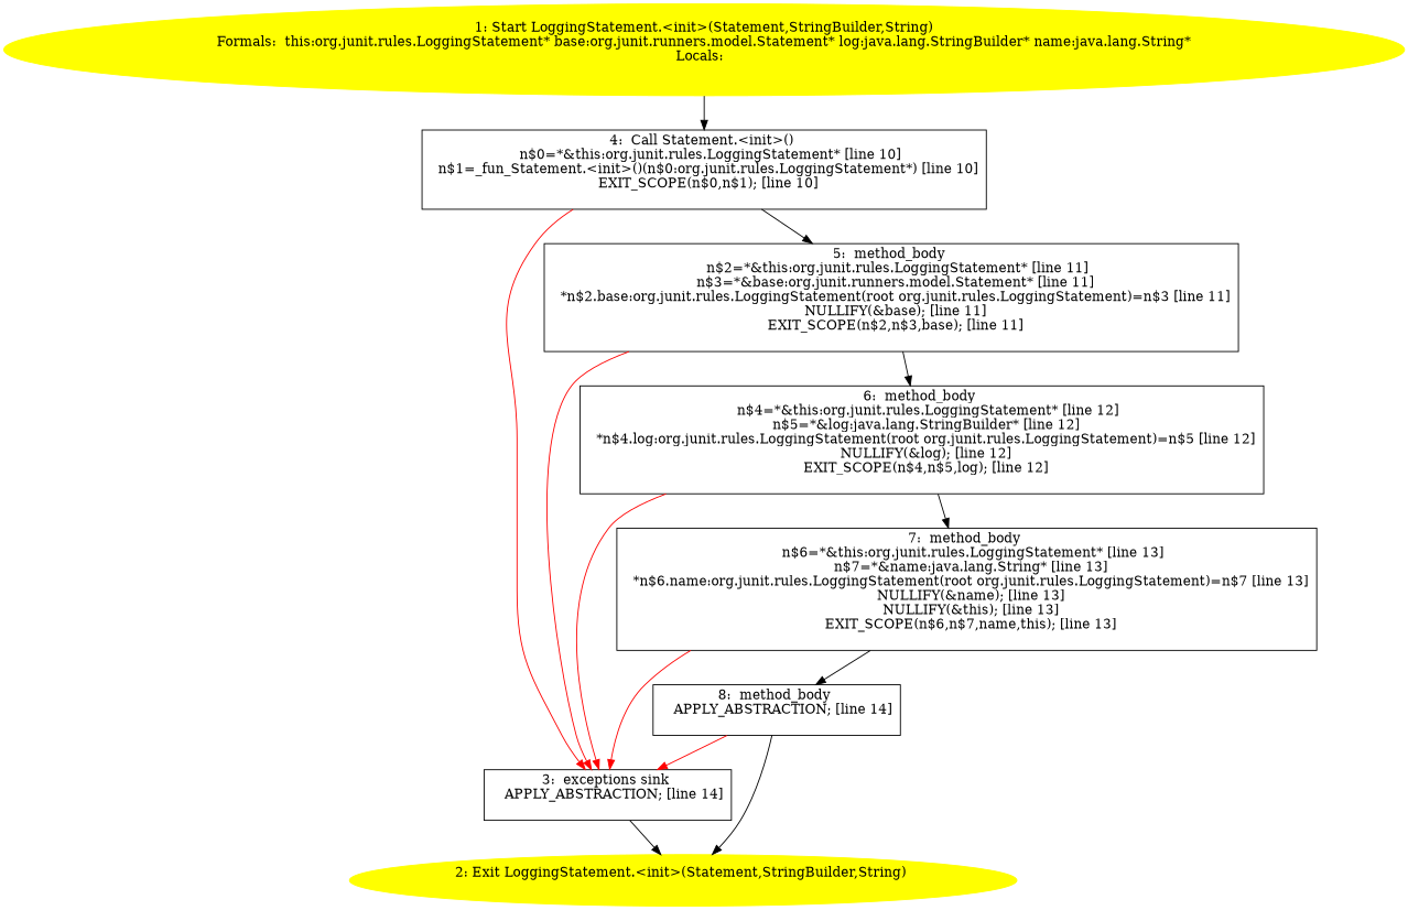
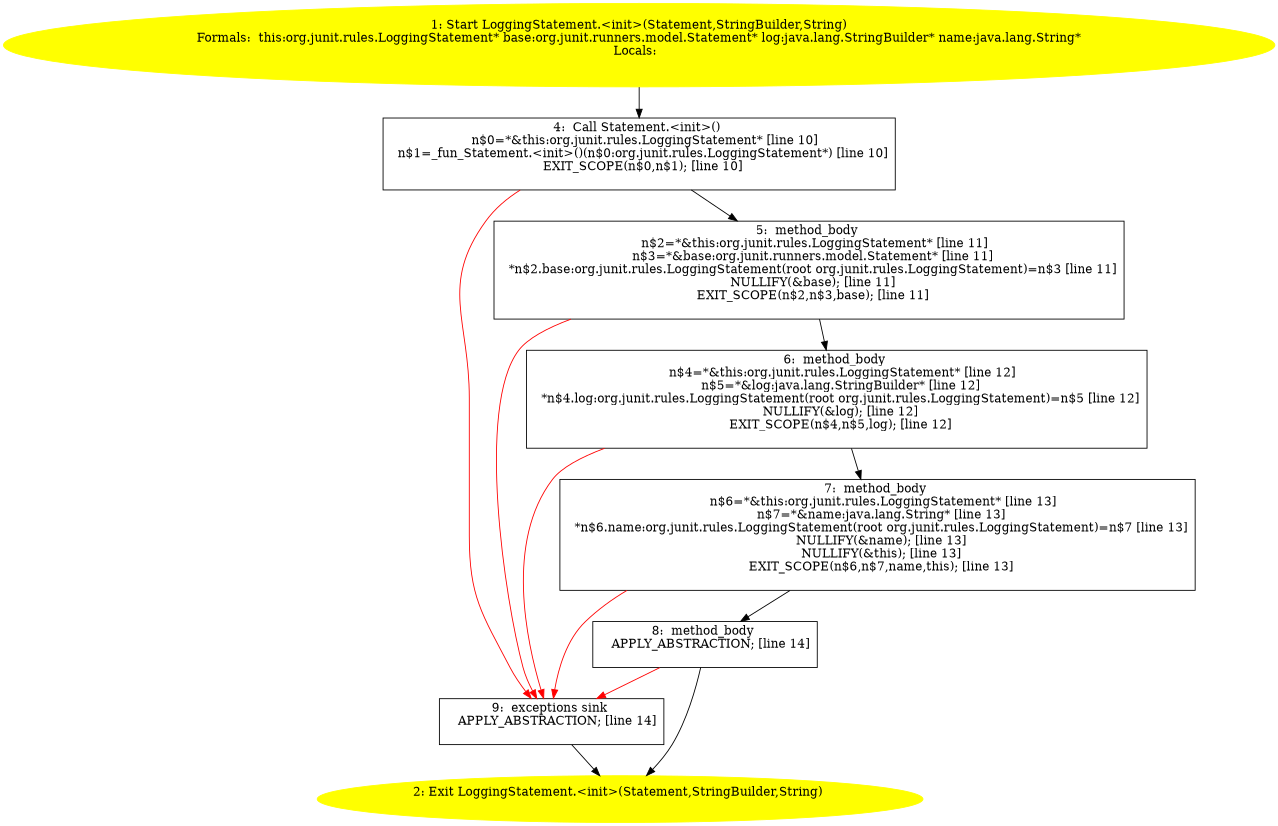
  digraph {
    node [shape=box]
    n1 [color=yellow label="1: Start LoggingStatement.<init>(Statement,StringBuilder,String)\nFormals:  this:org.junit.rules.LoggingStatement* base:org.junit.runners.model.Statement* log:java.lang.StringBuilder* name:java.lang.String*\nLocals:  \n  " style=filled shape=""]
    n2 [label="4:  Call Statement.<init>() \n   n$0=*&this:org.junit.rules.LoggingStatement* [line 10]\n  n$1=_fun_Statement.<init>()(n$0:org.junit.rules.LoggingStatement*) [line 10]\n  EXIT_SCOPE(n$0,n$1); [line 10]\n "]
-   n3 [label="3:  exceptions sink \n   APPLY_ABSTRACTION; [line 14]\n "]
+   n3 [label="9:  exceptions sink \n   APPLY_ABSTRACTION; [line 14]\n "]
    n4 [label="5:  method_body \n   n$2=*&this:org.junit.rules.LoggingStatement* [line 11]\n  n$3=*&base:org.junit.runners.model.Statement* [line 11]\n  *n$2.base:org.junit.rules.LoggingStatement(root org.junit.rules.LoggingStatement)=n$3 [line 11]\n  NULLIFY(&base); [line 11]\n  EXIT_SCOPE(n$2,n$3,base); [line 11]\n "]
    n5 [color=yellow label="2: Exit LoggingStatement.<init>(Statement,StringBuilder,String) \n  " style=filled shape=""]
    n6 [label="6:  method_body \n   n$4=*&this:org.junit.rules.LoggingStatement* [line 12]\n  n$5=*&log:java.lang.StringBuilder* [line 12]\n  *n$4.log:org.junit.rules.LoggingStatement(root org.junit.rules.LoggingStatement)=n$5 [line 12]\n  NULLIFY(&log); [line 12]\n  EXIT_SCOPE(n$4,n$5,log); [line 12]\n "]
    n7 [label="7:  method_body \n   n$6=*&this:org.junit.rules.LoggingStatement* [line 13]\n  n$7=*&name:java.lang.String* [line 13]\n  *n$6.name:org.junit.rules.LoggingStatement(root org.junit.rules.LoggingStatement)=n$7 [line 13]\n  NULLIFY(&name); [line 13]\n  NULLIFY(&this); [line 13]\n  EXIT_SCOPE(n$6,n$7,name,this); [line 13]\n "]
    n8 [label="8:  method_body \n   APPLY_ABSTRACTION; [line 14]\n "]
    n1 -> n2
    n2 -> n3 [color=red]
    n2 -> n4
    n3 -> n5
    n4 -> n3 [color=red]
    n4 -> n6
    n6 -> n3 [color=red]
    n6 -> n7
    n7 -> n3 [color=red]
    n7 -> n8
    n8 -> n3 [color=red]
    n8 -> n5
  }
